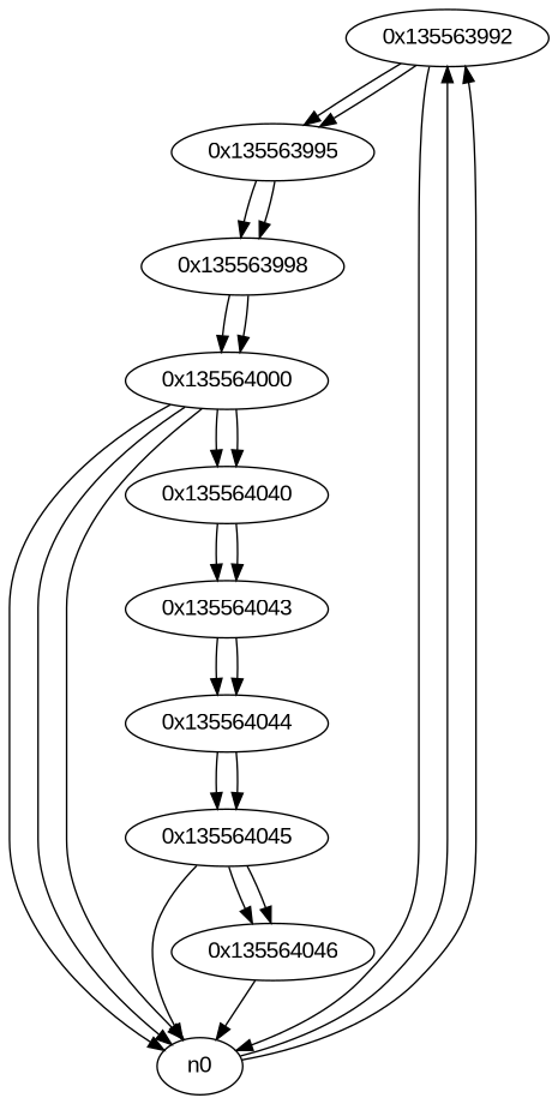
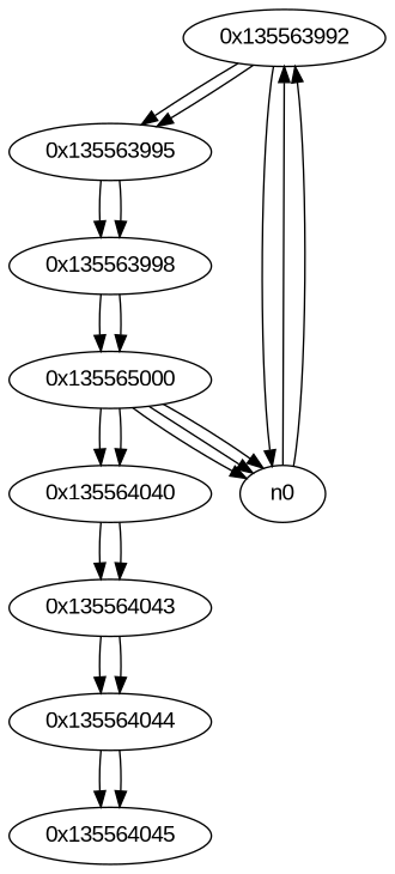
  digraph {
    fontname="Liberation Sans"
    node [fontname="Liberation Sans"]
    edge [fontname="Liberation Sans"]
    n1 [label="0x135563992"]
    n2 [label="0x135563995"]
    n0
    n3 [label="0x135563998"]
-   n4 [label="0x135564000"]
+   n4 [label="0x135565000"]
    n5 [label="0x135564040"]
    n6 [label="0x135564043"]
    n7 [label="0x135564044"]
    n8 [label="0x135564045"]
-   n9 [label="0x135564046"]
    n1 -> n2
    n1 -> n2
    n1 -> n0
    n2 -> n3
    n2 -> n3
    n0 -> n1
    n0 -> n1
    n3 -> n4
    n3 -> n4
    n4 -> n0
    n4 -> n0
    n4 -> n0
    n4 -> n5
    n4 -> n5
    n5 -> n6
    n5 -> n6
    n6 -> n7
    n6 -> n7
    n7 -> n8
    n7 -> n8
-   n8 -> n0
-   n8 -> n9
-   n8 -> n9
-   n9 -> n0
  }
